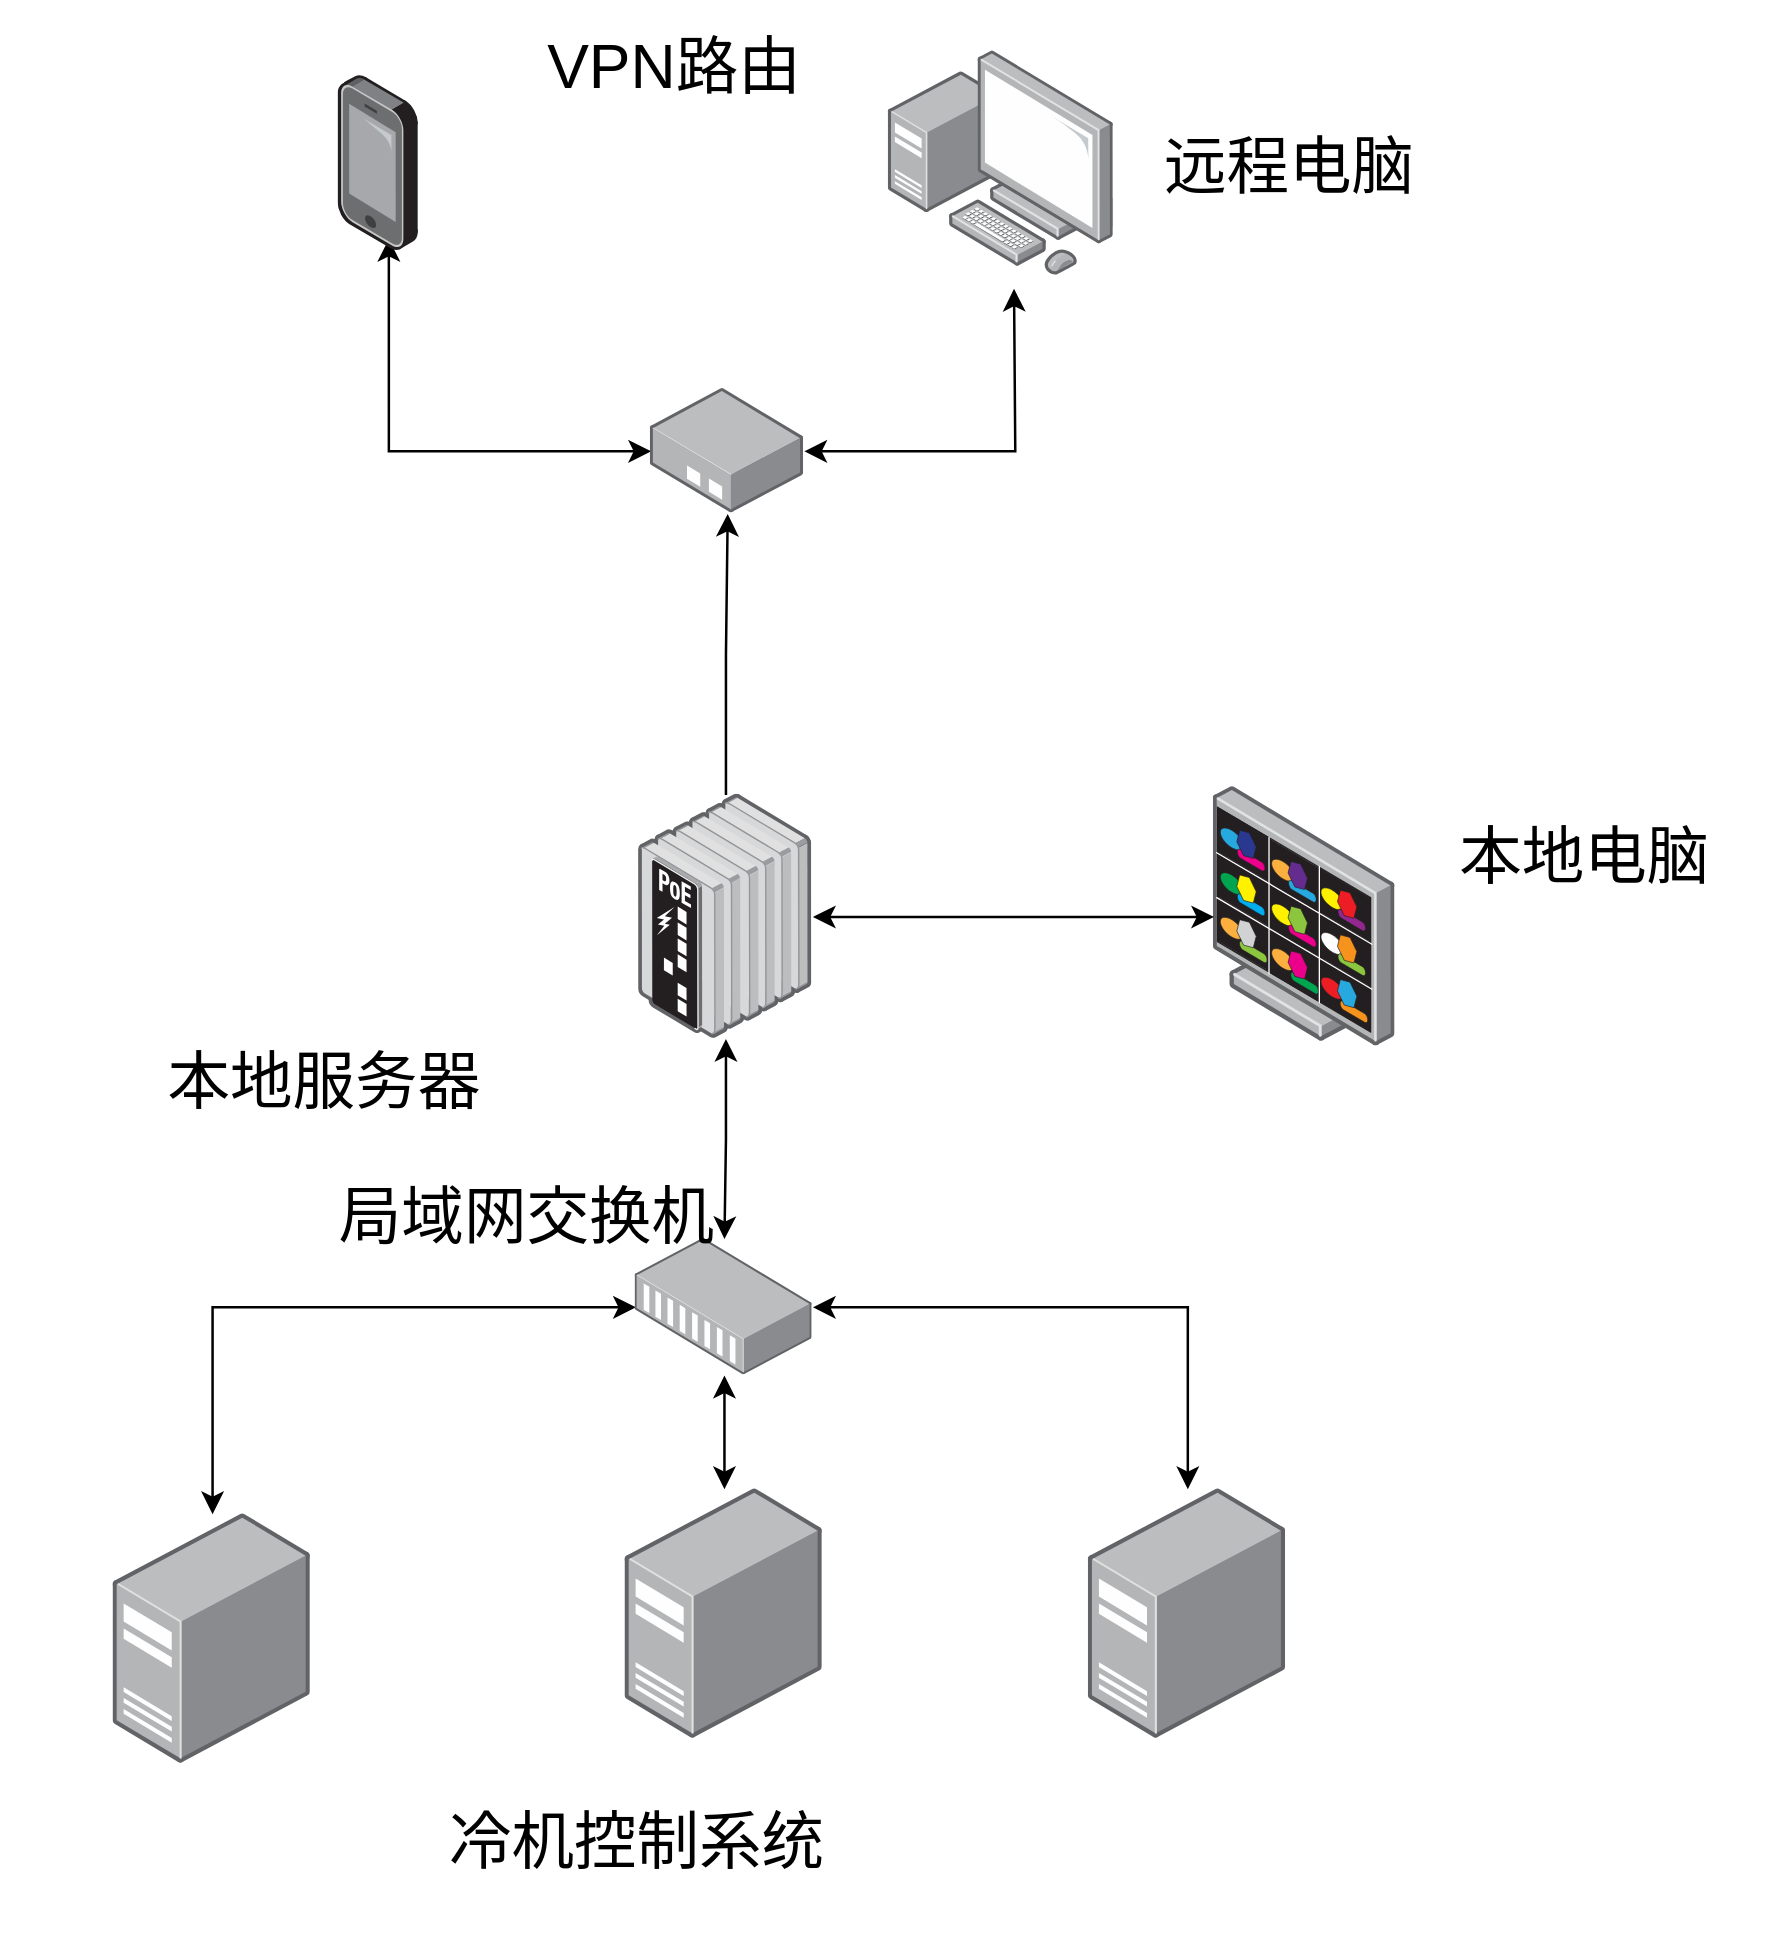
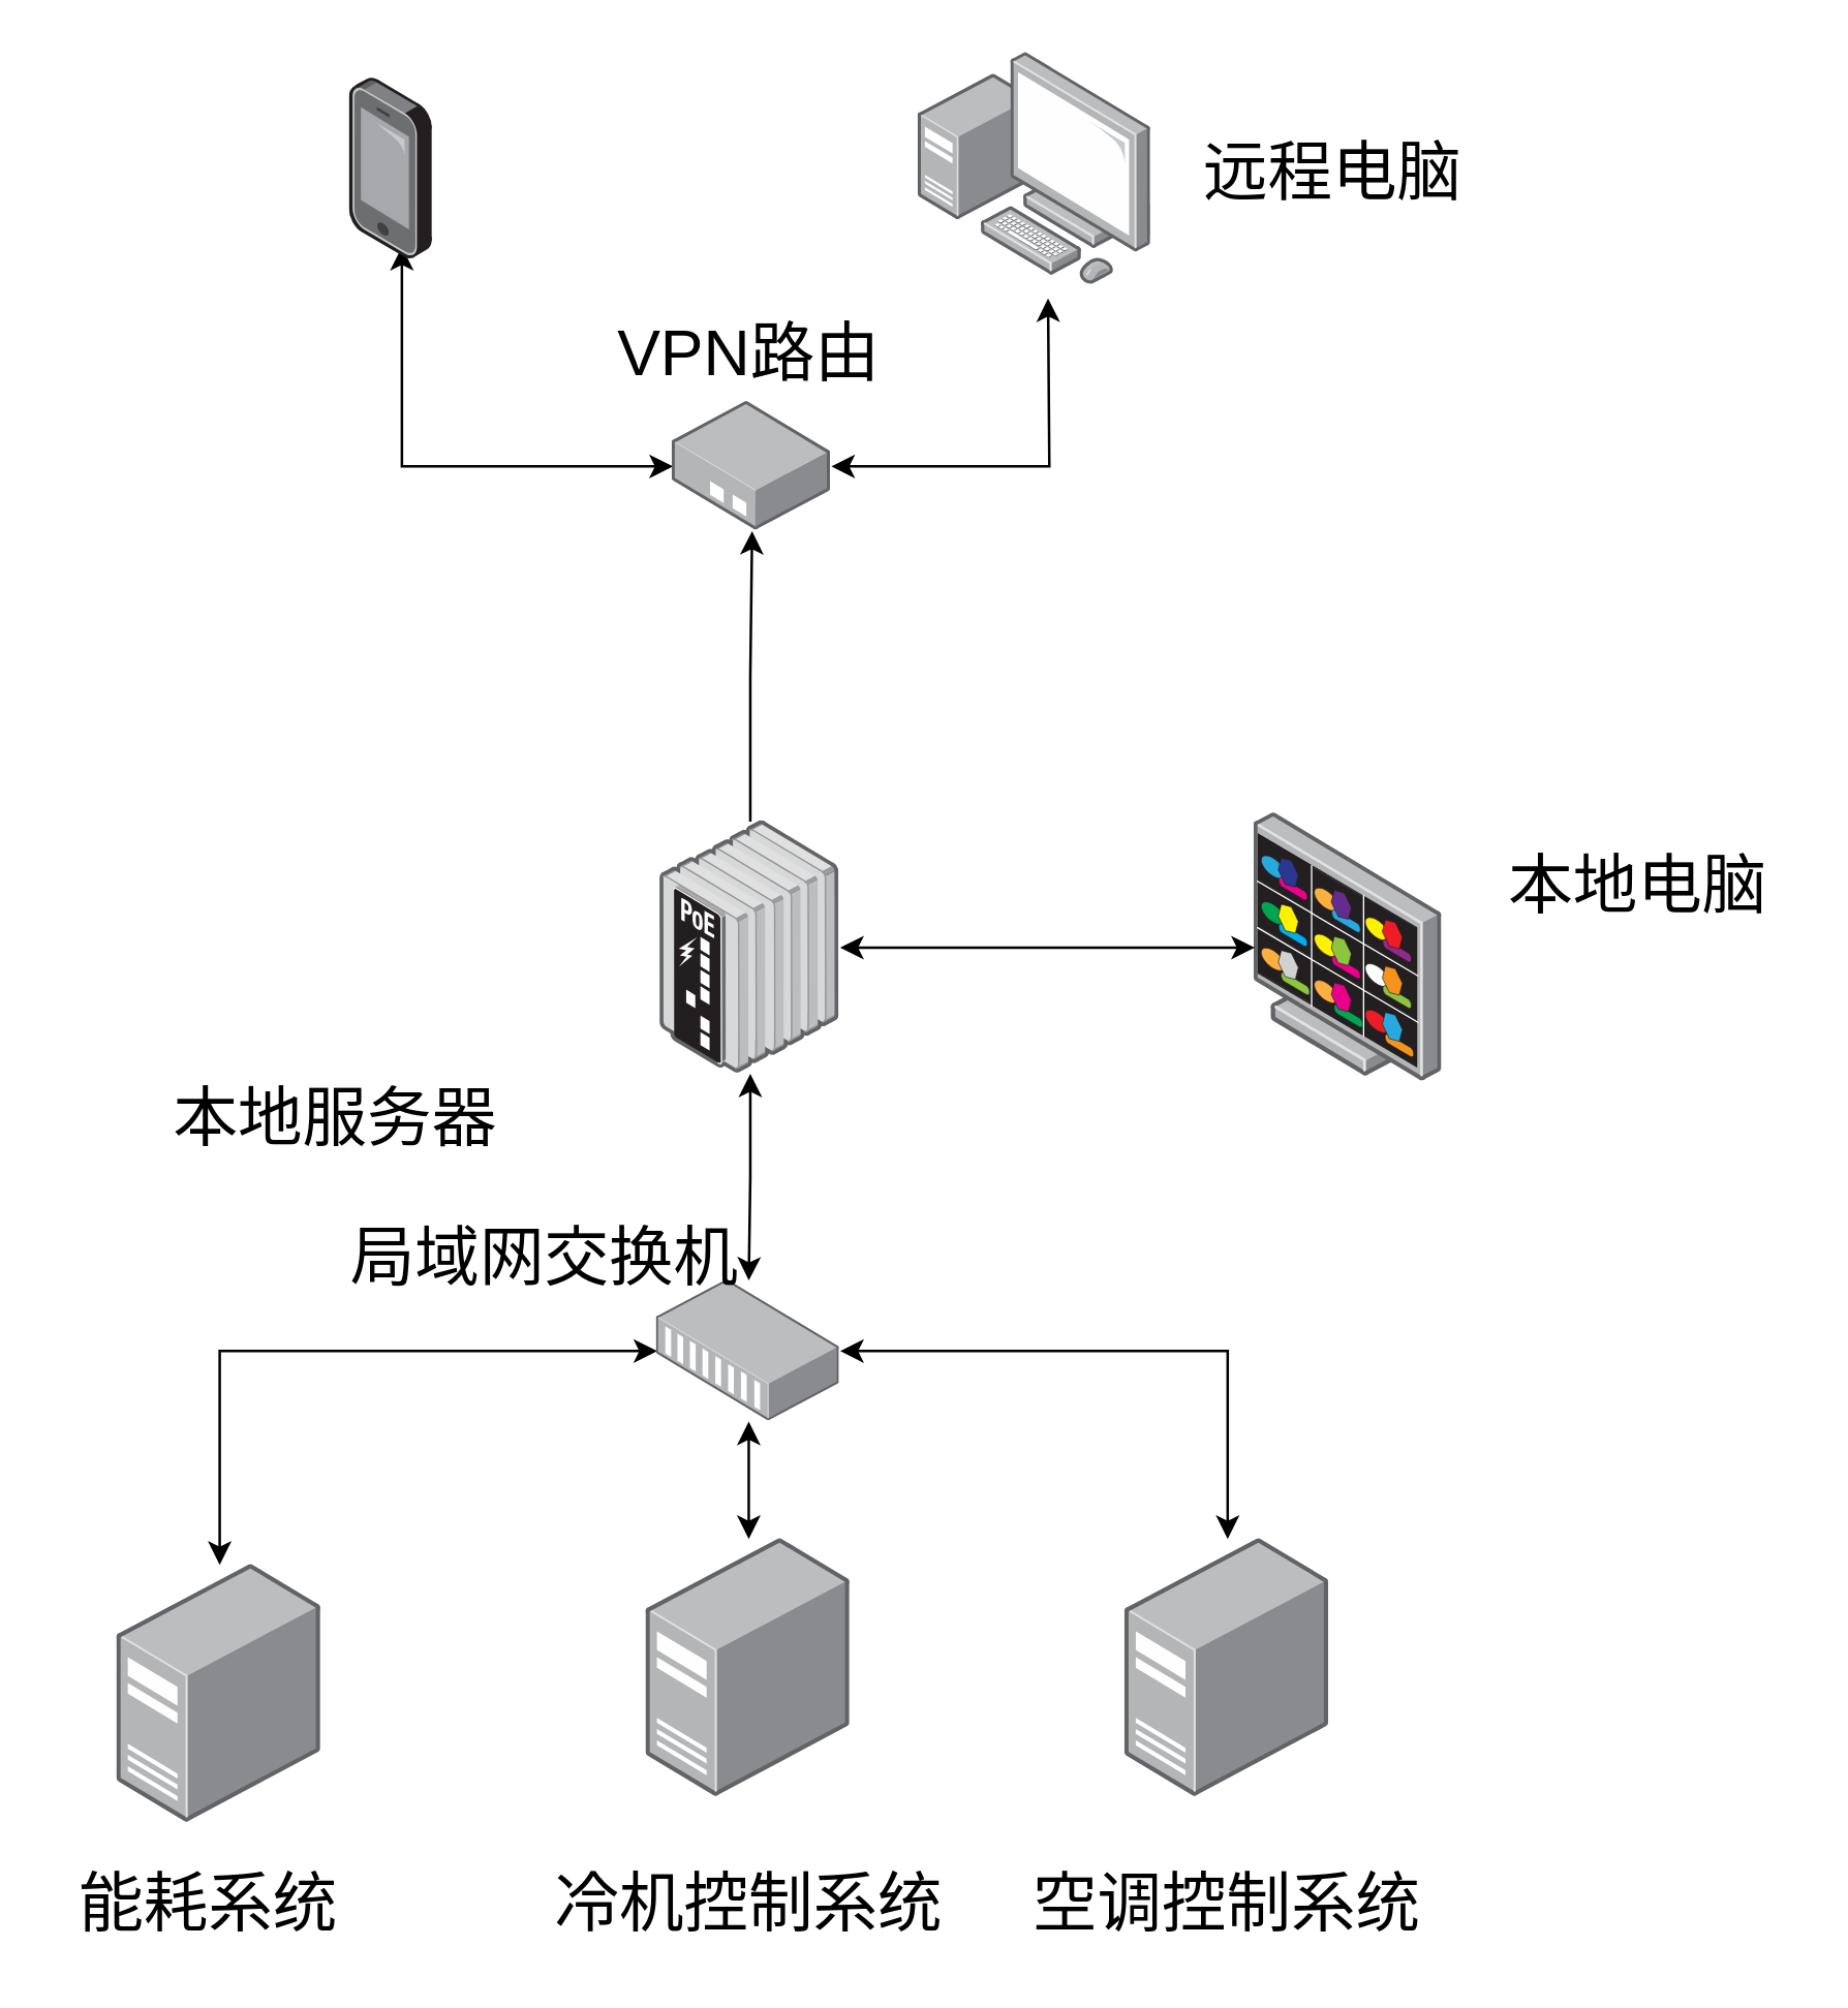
  <mxCell id="0" />
  <mxCell id="1" parent="0" />
  <mxCell id="2" value="" style="points=[];aspect=fixed;html=1;align=center;shadow=0;dashed=0;image;image=img/lib/allied_telesis/security/DVS_Surveillance_Monitor.svg;" vertex="1" parent="1"><mxGeometry x="485" y="314.3" width="72.66" height="103.8" as="geometry" /></mxCell>
  <mxCell id="3" style="edgeStyle=orthogonalEdgeStyle;rounded=0;orthogonalLoop=1;jettySize=auto;html=1;entryX=0.623;entryY=0.929;entryDx=0;entryDy=0;entryPerimeter=0;startArrow=classic;startFill=1;" edge="1" parent="1" source="5" target="16"><mxGeometry relative="1" as="geometry" /></mxCell>
  <mxCell id="4" style="edgeStyle=orthogonalEdgeStyle;rounded=0;orthogonalLoop=1;jettySize=auto;html=1;startArrow=classic;startFill=1;" edge="1" parent="1" source="5"><mxGeometry relative="1" as="geometry"><mxPoint x="405" y="115" as="targetPoint" /></mxGeometry></mxCell>
  <mxCell id="5" value="" style="points=[];aspect=fixed;html=1;align=center;shadow=0;dashed=0;image;image=img/lib/allied_telesis/media_converters/Media_Converter_Standalone.svg;" vertex="1" parent="1"><mxGeometry x="259.85" y="155" width="61.29" height="50" as="geometry" /></mxCell>
  <mxCell id="6" style="edgeStyle=orthogonalEdgeStyle;rounded=0;orthogonalLoop=1;jettySize=auto;html=1;startArrow=classic;startFill=1;" edge="1" parent="1" source="9" target="11"><mxGeometry relative="1" as="geometry" /></mxCell>
  <mxCell id="7" value="" style="edgeStyle=orthogonalEdgeStyle;rounded=0;orthogonalLoop=1;jettySize=auto;html=1;startArrow=classic;startFill=1;" edge="1" parent="1" source="9" target="17"><mxGeometry relative="1" as="geometry" /></mxCell>
  <mxCell id="8" style="edgeStyle=orthogonalEdgeStyle;rounded=0;orthogonalLoop=1;jettySize=auto;html=1;startArrow=classic;startFill=1;" edge="1" parent="1" source="9" target="18"><mxGeometry relative="1" as="geometry" /></mxCell>
  <mxCell id="9" value="" style="points=[];aspect=fixed;html=1;align=center;shadow=0;dashed=0;image;image=img/lib/allied_telesis/media_converters/Media_Converter_Modular.svg;" vertex="1" parent="1"><mxGeometry x="253.77" y="495" width="70.8" height="54.6" as="geometry" /></mxCell>
  <mxCell id="10" value="" style="points=[];aspect=fixed;html=1;align=center;shadow=0;dashed=0;image;image=img/lib/allied_telesis/computer_and_terminals/Personal_Computer_with_Server.svg;" vertex="1" parent="1"><mxGeometry x="355" y="20" width="90" height="90" as="geometry" /></mxCell>
  <mxCell id="11" value="" style="points=[];aspect=fixed;html=1;align=center;shadow=0;dashed=0;image;image=img/lib/allied_telesis/computer_and_terminals/Server_Desktop.svg;" vertex="1" parent="1"><mxGeometry x="45" y="605" width="78.89" height="100" as="geometry" /></mxCell>
  <mxCell id="12" value="" style="edgeStyle=orthogonalEdgeStyle;rounded=0;orthogonalLoop=1;jettySize=auto;html=1;" edge="1" parent="1" source="15" target="5"><mxGeometry relative="1" as="geometry" /></mxCell>
  <mxCell id="13" value="" style="edgeStyle=orthogonalEdgeStyle;rounded=0;orthogonalLoop=1;jettySize=auto;html=1;startArrow=classic;startFill=1;" edge="1" parent="1" source="15" target="9"><mxGeometry relative="1" as="geometry" /></mxCell>
  <mxCell id="14" style="edgeStyle=orthogonalEdgeStyle;rounded=0;orthogonalLoop=1;jettySize=auto;html=1;startArrow=classic;startFill=1;" edge="1" parent="1" source="15" target="2"><mxGeometry relative="1" as="geometry" /></mxCell>
  <mxCell id="15" value="" style="points=[];aspect=fixed;html=1;align=center;shadow=0;dashed=0;image;image=img/lib/allied_telesis/switch/Industrial_Ethernet_IE200_POE.svg;" vertex="1" parent="1"><mxGeometry x="255" y="317.4" width="69.57" height="97.6" as="geometry" /></mxCell>
  <mxCell id="16" value="" style="points=[];aspect=fixed;html=1;align=center;shadow=0;dashed=0;image;image=img/lib/allied_telesis/computer_and_terminals/Smartphone.svg;" vertex="1" parent="1"><mxGeometry x="135" y="30" width="32.08" height="70" as="geometry" /></mxCell>
  <mxCell id="17" value="" style="points=[];aspect=fixed;html=1;align=center;shadow=0;dashed=0;image;image=img/lib/allied_telesis/computer_and_terminals/Server_Desktop.svg;" vertex="1" parent="1"><mxGeometry x="249.73" y="595" width="78.89" height="100" as="geometry" /></mxCell>
  <mxCell id="18" value="" style="points=[];aspect=fixed;html=1;align=center;shadow=0;dashed=0;image;image=img/lib/allied_telesis/computer_and_terminals/Server_Desktop.svg;" vertex="1" parent="1"><mxGeometry x="435" y="595" width="78.89" height="100" as="geometry" /></mxCell>
  <mxCell id="19" value="&lt;font style=&quot;font-size: 25px;&quot;&gt;远程电脑&lt;/font&gt;" style="text;html=1;align=center;verticalAlign=middle;resizable=0;points=[];autosize=1;strokeColor=none;fillColor=none;" vertex="1" parent="1"><mxGeometry x="455" y="45" width="120" height="40" as="geometry" /></mxCell>
- <mxCell id="20" value="&lt;font style=&quot;font-size: 25px;&quot;&gt;VPN路由&lt;/font&gt;" style="text;html=1;align=center;verticalAlign=middle;resizable=0;points=[];autosize=1;strokeColor=none;fillColor=none;" vertex="1" parent="1"><mxGeometry x="209.17" y="5" width="120" height="40" as="geometry" /></mxCell>
+ <mxCell id="20" value="&lt;font style=&quot;font-size: 25px;&quot;&gt;VPN路由&lt;/font&gt;" style="text;html=1;align=center;verticalAlign=middle;resizable=0;points=[];autosize=1;strokeColor=none;fillColor=none;" vertex="1" parent="1"><mxGeometry x="229.17" y="115" width="120" height="40" as="geometry" /></mxCell>
  <mxCell id="21" value="&lt;span style=&quot;font-size: 25px;&quot;&gt;本地服务器&lt;/span&gt;" style="text;html=1;align=center;verticalAlign=middle;resizable=0;points=[];autosize=1;strokeColor=none;fillColor=none;" vertex="1" parent="1"><mxGeometry x="54.45" y="411.2" width="150" height="40" as="geometry" /></mxCell>
  <mxCell id="22" value="&lt;span style=&quot;font-size: 25px;&quot;&gt;本地电脑&lt;/span&gt;" style="text;html=1;align=center;verticalAlign=middle;resizable=0;points=[];autosize=1;strokeColor=none;fillColor=none;" vertex="1" parent="1"><mxGeometry x="572.66" y="321.2" width="120" height="40" as="geometry" /></mxCell>
  <mxCell id="23" value="&lt;span style=&quot;font-size: 25px;&quot;&gt;局域网交换机&lt;/span&gt;" style="text;html=1;align=center;verticalAlign=middle;resizable=0;points=[];autosize=1;strokeColor=none;fillColor=none;" vertex="1" parent="1"><mxGeometry x="125" y="465" width="170" height="40" as="geometry" /></mxCell>
- <mxCell id="25" value="&lt;span style=&quot;font-size: 25px;&quot;&gt;冷机控制系统&lt;/span&gt;" style="text;html=1;align=center;verticalAlign=middle;resizable=0;points=[];autosize=1;strokeColor=none;fillColor=none;" vertex="1" parent="1"><mxGeometry x="169.17" y="715" width="170" height="40" as="geometry" /></mxCell>
+ <mxCell id="24" value="&lt;span style=&quot;font-size: 25px;&quot;&gt;能耗系统&lt;/span&gt;" style="text;html=1;align=center;verticalAlign=middle;resizable=0;points=[];autosize=1;strokeColor=none;fillColor=none;" vertex="1" parent="1"><mxGeometry x="20" y="715" width="120" height="40" as="geometry" /></mxCell>
+ <mxCell id="25" value="&lt;span style=&quot;font-size: 25px;&quot;&gt;冷机控制系统&lt;/span&gt;" style="text;html=1;align=center;verticalAlign=middle;resizable=0;points=[];autosize=1;strokeColor=none;fillColor=none;" vertex="1" parent="1"><mxGeometry x="204.17" y="715" width="170" height="40" as="geometry" /></mxCell>
+ <mxCell id="26" value="&lt;span style=&quot;font-size: 25px;&quot;&gt;空调控制系统&lt;/span&gt;" style="text;html=1;align=center;verticalAlign=middle;resizable=0;points=[];autosize=1;strokeColor=none;fillColor=none;" vertex="1" parent="1"><mxGeometry x="389.44" y="715" width="170" height="40" as="geometry" /></mxCell>
